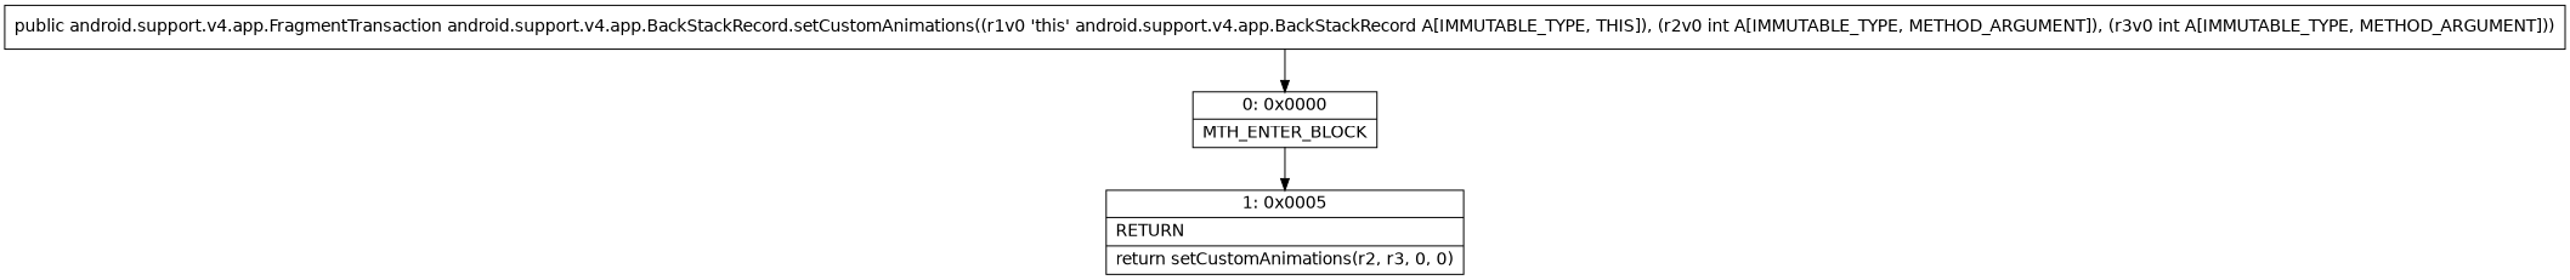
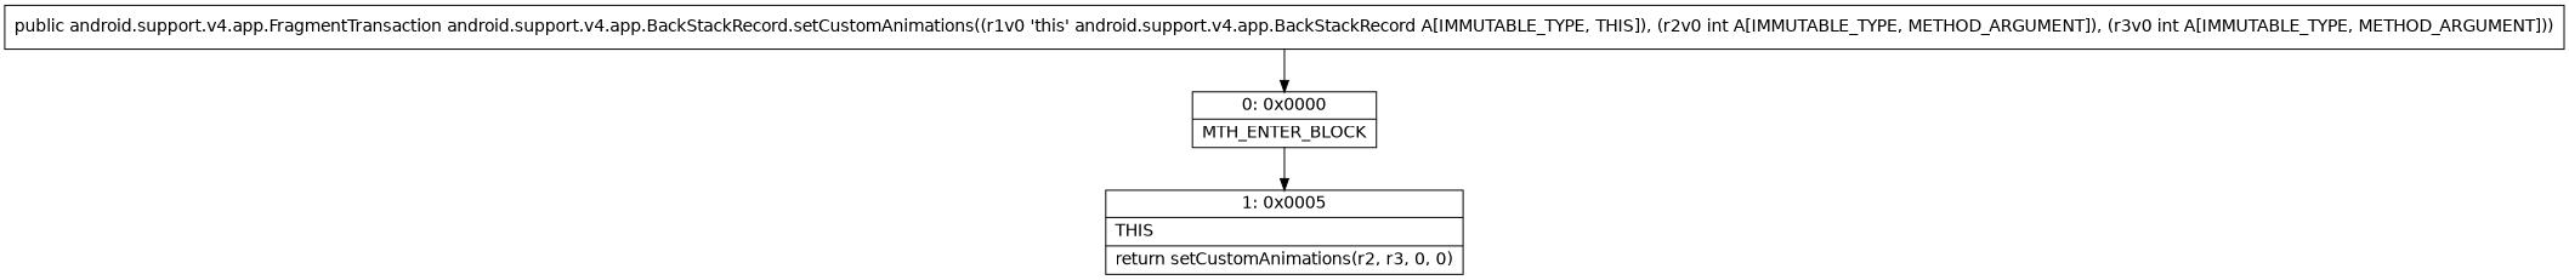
  digraph {
    fontname="DejaVu Sans"
    node [shape=record fontname="DejaVu Sans"]
    edge [fontname="DejaVu Sans"]
    n1 [label="{0\:\ 0x0000|MTH_ENTER_BLOCK\l}"]
-   n2 [label="{1\:\ 0x0005|RETURN\l|return setCustomAnimations(r2, r3, 0, 0)\l}"]
+   n2 [label="{1\:\ 0x0005|THIS\l|return setCustomAnimations(r2, r3, 0, 0)\l}"]
    n3 [label="{public android.support.v4.app.FragmentTransaction android.support.v4.app.BackStackRecord.setCustomAnimations((r1v0 'this' android.support.v4.app.BackStackRecord A[IMMUTABLE_TYPE, THIS]), (r2v0 int A[IMMUTABLE_TYPE, METHOD_ARGUMENT]), (r3v0 int A[IMMUTABLE_TYPE, METHOD_ARGUMENT])) }"]
    n1 -> n2
    n3 -> n1
  }
